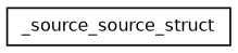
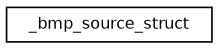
  digraph {
    rankdir=LR
-   n1 [color=black fillcolor=white fontname=Helvetica fontsize=10 height=0.2 label=_source_source_struct shape=record style=filled width=0.4]
+   n1 [color=black fillcolor=white fontname=Helvetica fontsize=10 height=0.2 label=_bmp_source_struct shape=record style=filled width=0.4]
  }
